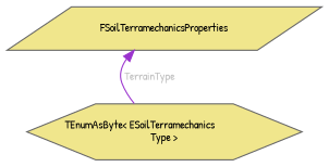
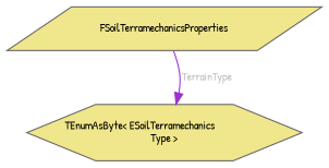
  digraph {
    fontname="Patrick Hand"
    node [color=gray40 fillcolor=khaki fontname="Patrick Hand" fontsize=10 style=filled]
    n1 [fontcolor=black height=0.2 label=FSoilTerramechanicsProperties shape=parallelogram width=0.4]
    n2 [height=0.2 label="TEnumAsByte\< ESoilTerramechanics\lType \>" shape=hexagon width=0.4]
-   n1 -> n2 [color=darkorchid3 dir=back fontcolor=grey fontname="Patrick Hand" fontsize=10 label=" TerrainType" labelfontname=Helvetica labelfontsize=10 style=solid]
+   n2 -> n1 [color=darkorchid3 dir=back fontcolor=grey fontname="Patrick Hand" fontsize=10 label=" TerrainType" labelfontname=Helvetica labelfontsize=10 style=solid]
  }
